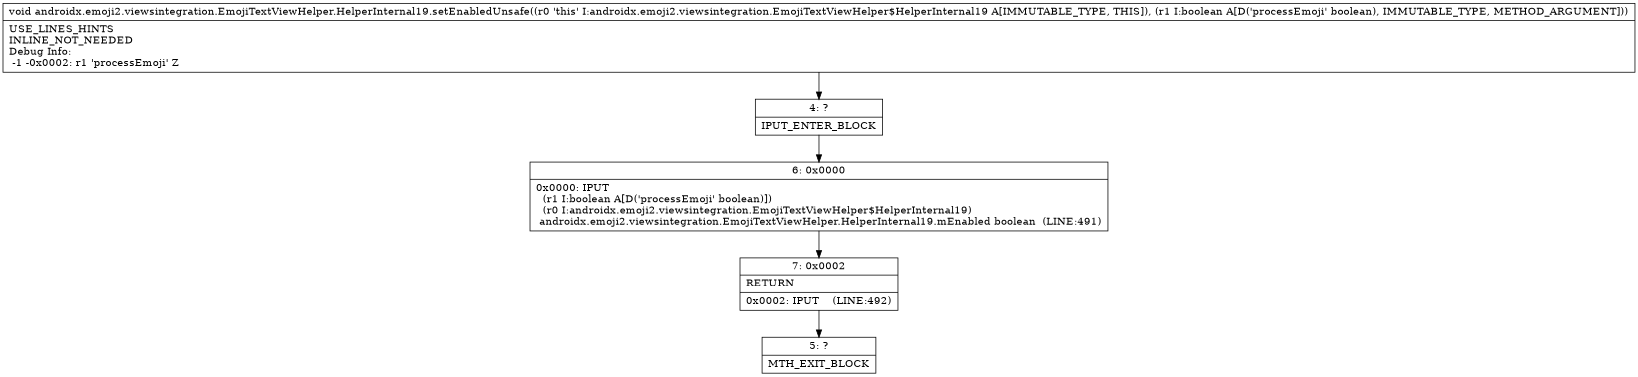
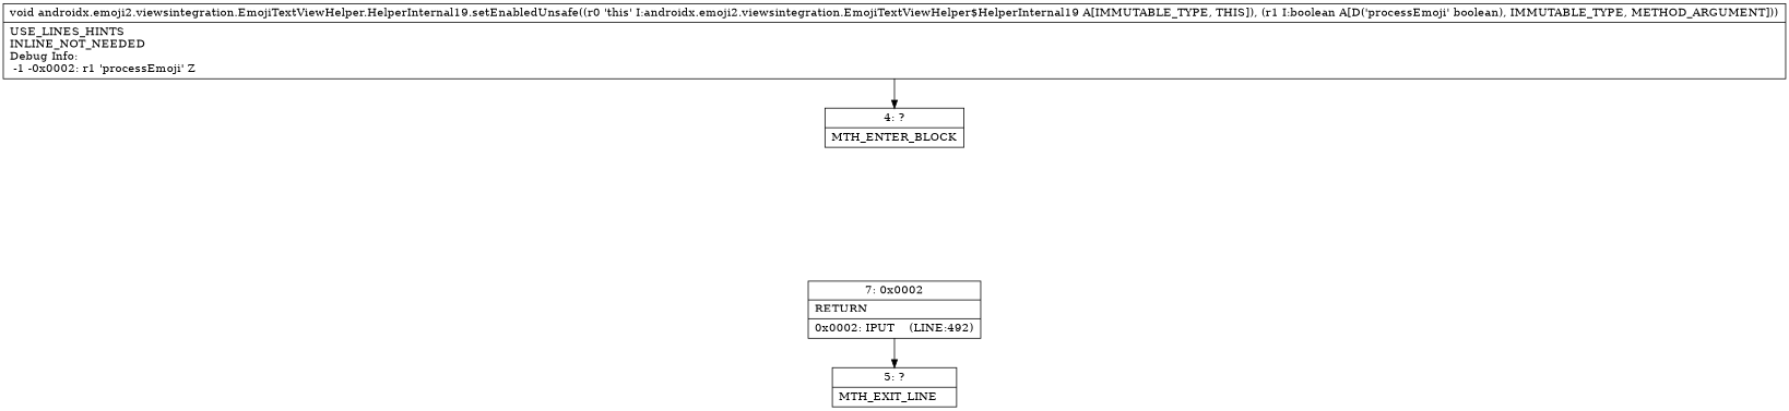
  digraph {
    node [shape=record]
-   n1 [label="{4\:\ ?|IPUT_ENTER_BLOCK\l}"]
-   n2 [label="{6\:\ 0x0000|0x0000: IPUT  \l  (r1 I:boolean A[D('processEmoji' boolean)])\l  (r0 I:androidx.emoji2.viewsintegration.EmojiTextViewHelper$HelperInternal19)\l androidx.emoji2.viewsintegration.EmojiTextViewHelper.HelperInternal19.mEnabled boolean  (LINE:491)\l}"]
+   n1 [label="{4\:\ ?|MTH_ENTER_BLOCK\l}"]
    n3 [label="{7\:\ 0x0002|RETURN\l|0x0002: IPUT    (LINE:492)\l}"]
-   n4 [label="{5\:\ ?|MTH_EXIT_BLOCK\l}"]
+   n4 [label="{5\:\ ?|MTH_EXIT_LINE\l}"]
    n5 [label="{void androidx.emoji2.viewsintegration.EmojiTextViewHelper.HelperInternal19.setEnabledUnsafe((r0 'this' I:androidx.emoji2.viewsintegration.EmojiTextViewHelper$HelperInternal19 A[IMMUTABLE_TYPE, THIS]), (r1 I:boolean A[D('processEmoji' boolean), IMMUTABLE_TYPE, METHOD_ARGUMENT]))  | USE_LINES_HINTS\lINLINE_NOT_NEEDED\lDebug Info:\l  \-1 \-0x0002: r1 'processEmoji' Z\l}"]
-   n1 -> n2
-   n2 -> n3
    n3 -> n4
    n5 -> n1
  }
